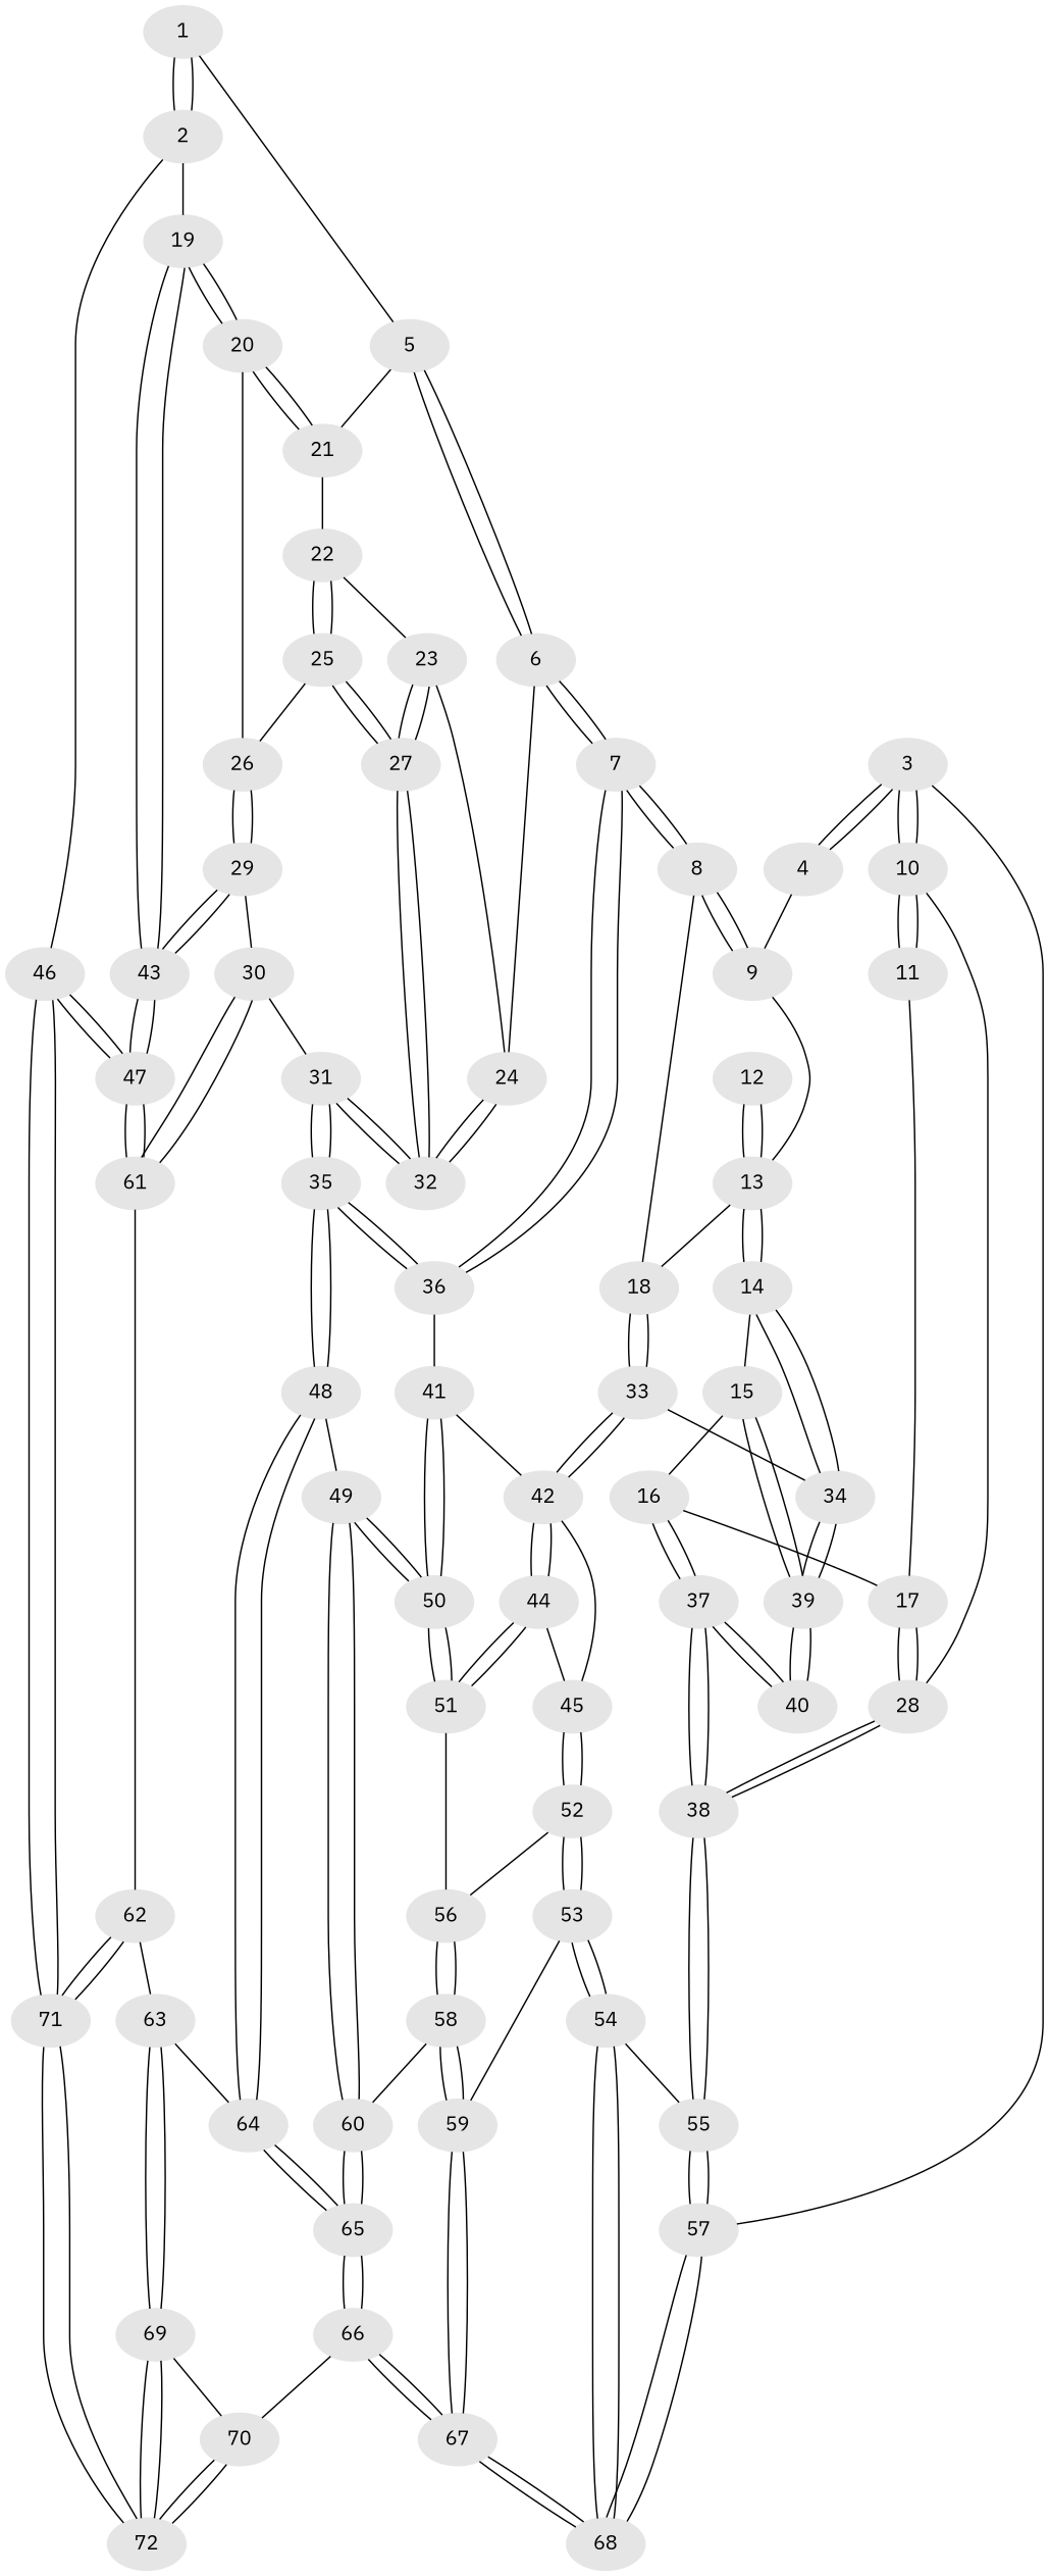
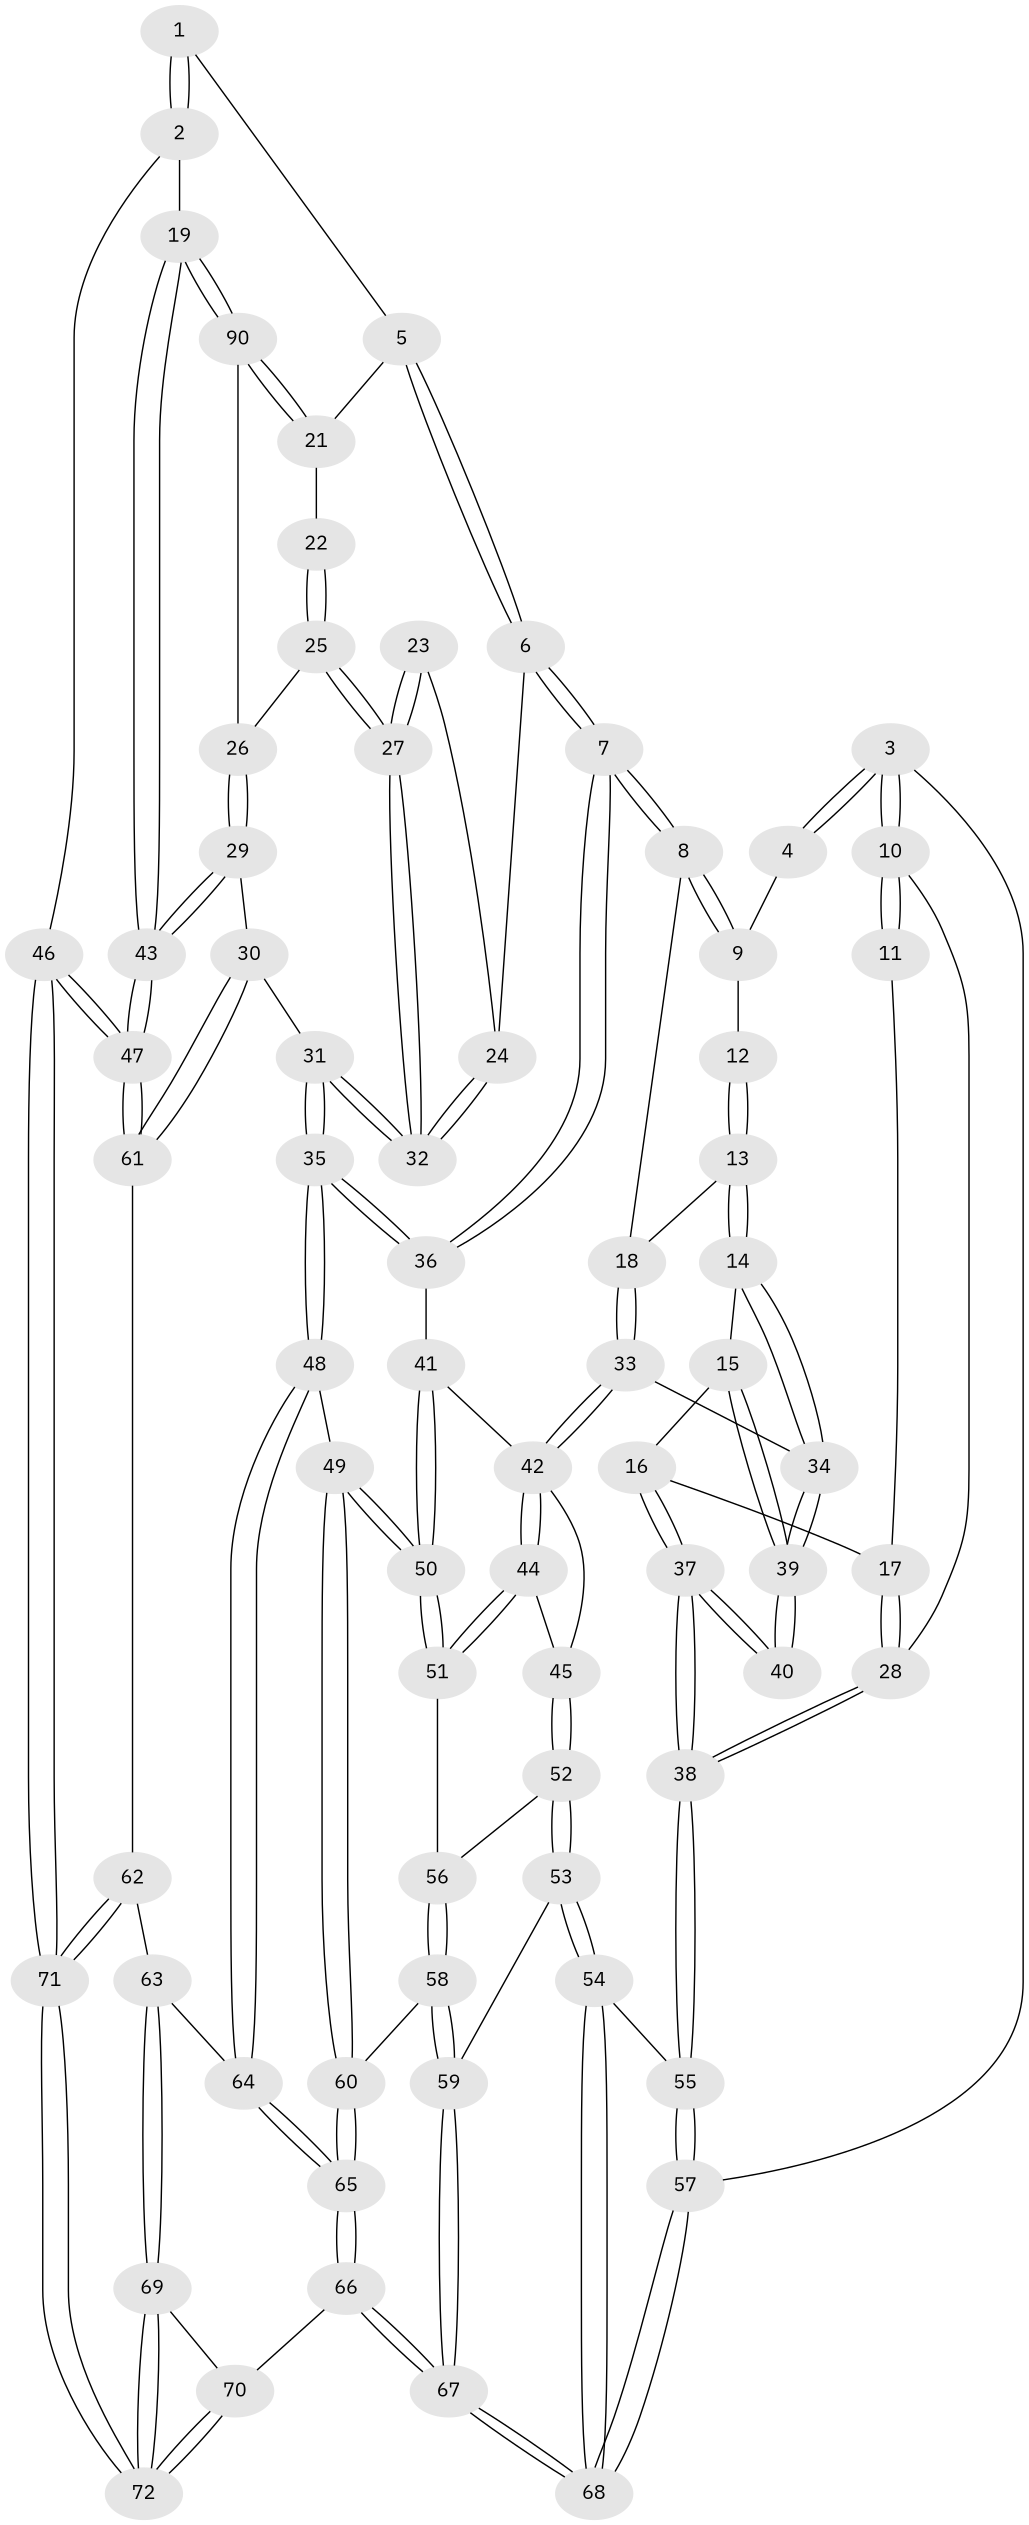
  graph {
    fontname="IBM Plex Sans"
    node [color=gray90 fontname="IBM Plex Sans" style=filled]
    edge [fontname="IBM Plex Sans"]
    1
    2
    5
    19
    46
    6
    21
    3
    4
    10
    57
-   20
+   20 [label=90]
    43
    47
    71
    9
    11
    28
    68
    12
    7
    24
    22
    8
    36
    32
    18
    41
    33
    13
    17
    38
    14
    15
    34
    16
    39
    37
    40
    42
    26
    29
    23
    25
    27
    30
    55
    31
    61
    35
    62
    48
    45
    44
    49
    64
    50
    52
    51
    56
    53
    72
    60
    65
    58
    54
    59
    67
    66
    63
    69
    70
    1 -- 2
    1 -- 2
    1 -- 5
    2 -- 19
    2 -- 46
    5 -- 6
    5 -- 6
    5 -- 21
    19 -- 20
    19 -- 20
    19 -- 43
    19 -- 43
    46 -- 47
    46 -- 47
    46 -- 71
    46 -- 71
    6 -- 7
    6 -- 7
    6 -- 24
    21 -- 22
    3 -- 4
    3 -- 4
    3 -- 10
    3 -- 10
    3 -- 57
    4 -- 9
    10 -- 11
    10 -- 11
    10 -- 28
    57 -- 68
    57 -- 68
    20 -- 21
    20 -- 21
    20 -- 26
    43 -- 47
    43 -- 47
    47 -- 61
    47 -- 61
    71 -- 72
    71 -- 72
-   9 -- 13
+   9 -- 12
    11 -- 17
    28 -- 38
    28 -- 38
    12 -- 13
    12 -- 13
    7 -- 8
    7 -- 8
    7 -- 36
    7 -- 36
    24 -- 32
    24 -- 32
-   22 -- 23
    22 -- 25
    22 -- 25
    8 -- 9
    8 -- 9
    8 -- 18
    36 -- 41
    18 -- 33
    18 -- 33
    41 -- 42
    41 -- 50
    41 -- 50
    33 -- 34
    33 -- 42
    33 -- 42
    13 -- 18
    13 -- 14
    13 -- 14
    17 -- 28
    17 -- 28
    38 -- 55
    38 -- 55
    14 -- 15
    14 -- 34
    14 -- 34
    15 -- 16
    15 -- 39
    15 -- 39
    34 -- 39
    34 -- 39
    16 -- 17
    16 -- 37
    16 -- 37
    39 -- 40
    39 -- 40
    37 -- 38
    37 -- 38
    37 -- 40
    37 -- 40
    42 -- 45
    42 -- 44
    42 -- 44
    26 -- 29
    26 -- 29
    29 -- 43
    29 -- 43
    29 -- 30
    23 -- 24
    23 -- 27
    23 -- 27
    25 -- 26
    25 -- 27
    25 -- 27
    27 -- 32
    27 -- 32
    30 -- 31
    30 -- 61
    30 -- 61
    55 -- 57
    55 -- 57
    31 -- 32
    31 -- 32
    31 -- 35
    31 -- 35
    61 -- 62
    35 -- 36
    35 -- 36
    35 -- 48
    35 -- 48
    62 -- 71
    62 -- 71
    62 -- 63
    48 -- 49
    48 -- 64
    48 -- 64
    45 -- 52
    45 -- 52
    44 -- 45
    44 -- 51
    44 -- 51
    49 -- 50
    49 -- 50
    49 -- 60
    49 -- 60
    64 -- 65
    64 -- 65
    50 -- 51
    50 -- 51
    52 -- 56
    52 -- 53
    52 -- 53
    51 -- 56
    56 -- 58
    56 -- 58
    53 -- 54
    53 -- 54
    53 -- 59
    60 -- 65
    60 -- 65
    65 -- 66
    65 -- 66
    58 -- 60
    58 -- 59
    58 -- 59
    54 -- 68
    54 -- 68
    54 -- 55
    59 -- 67
    59 -- 67
    67 -- 68
    67 -- 68
    66 -- 67
    66 -- 67
    66 -- 70
    63 -- 64
    63 -- 69
    63 -- 69
    69 -- 72
    69 -- 72
    69 -- 70
    70 -- 72
    70 -- 72
  }
